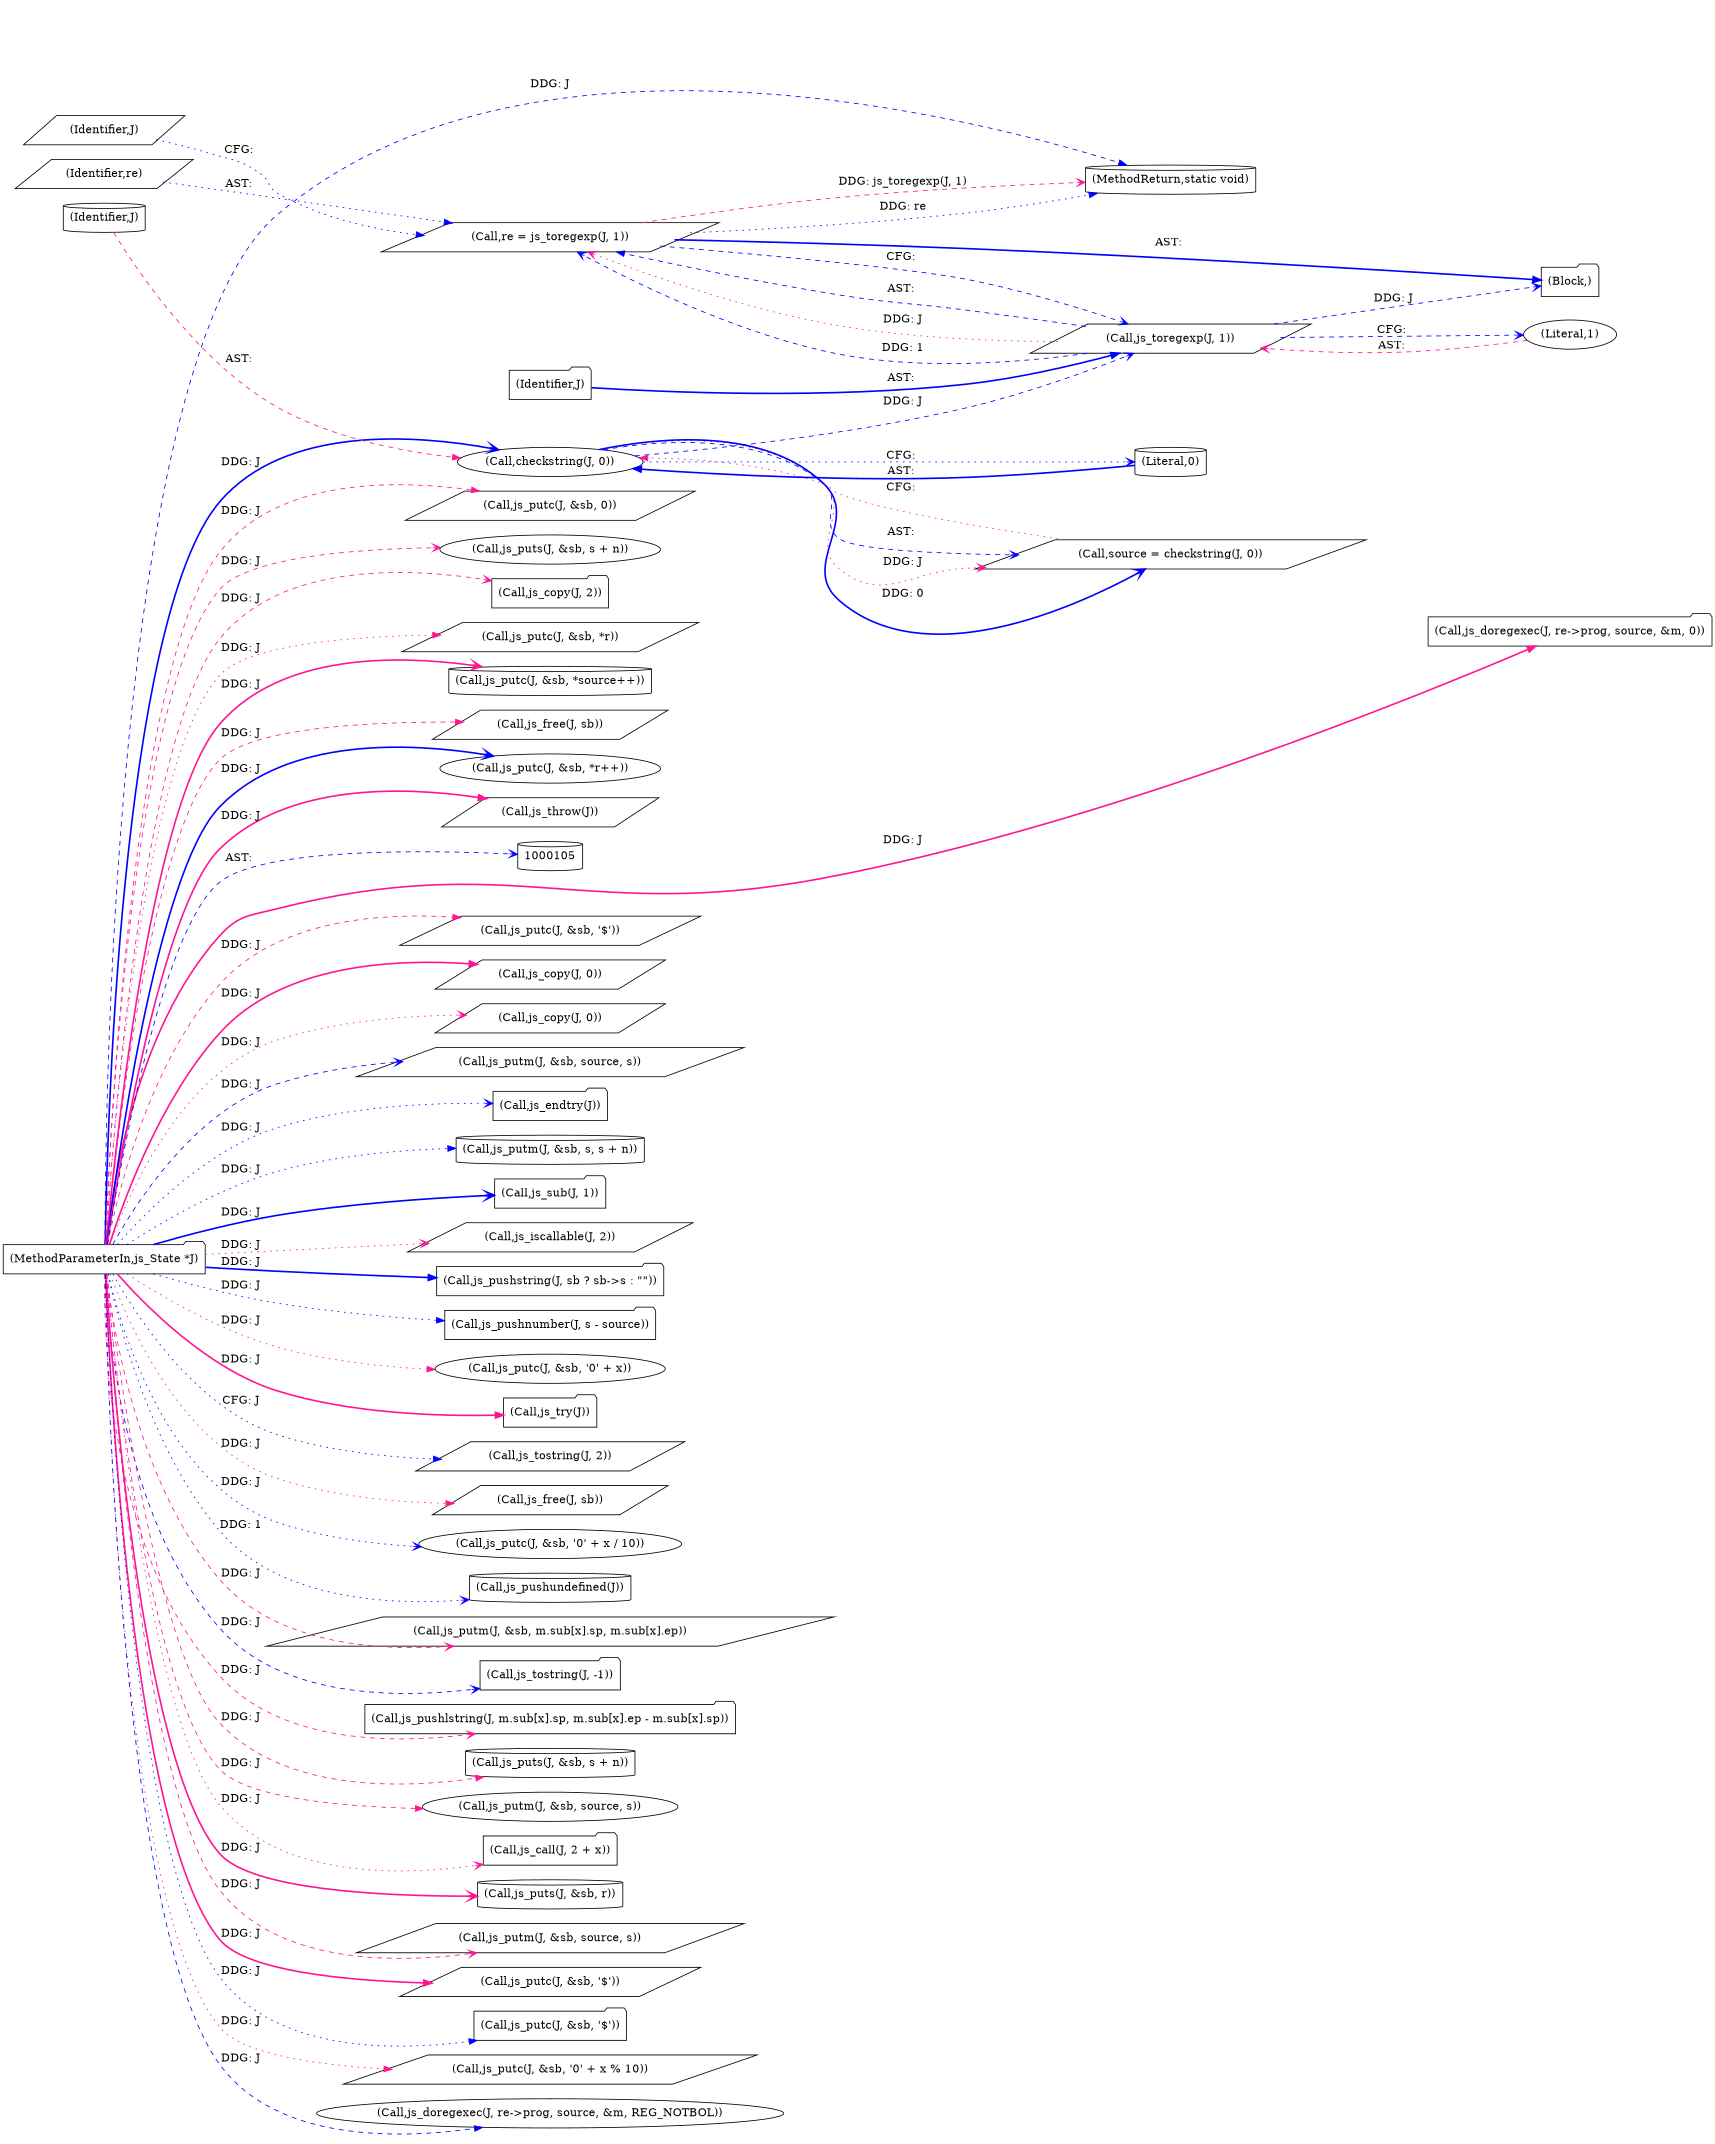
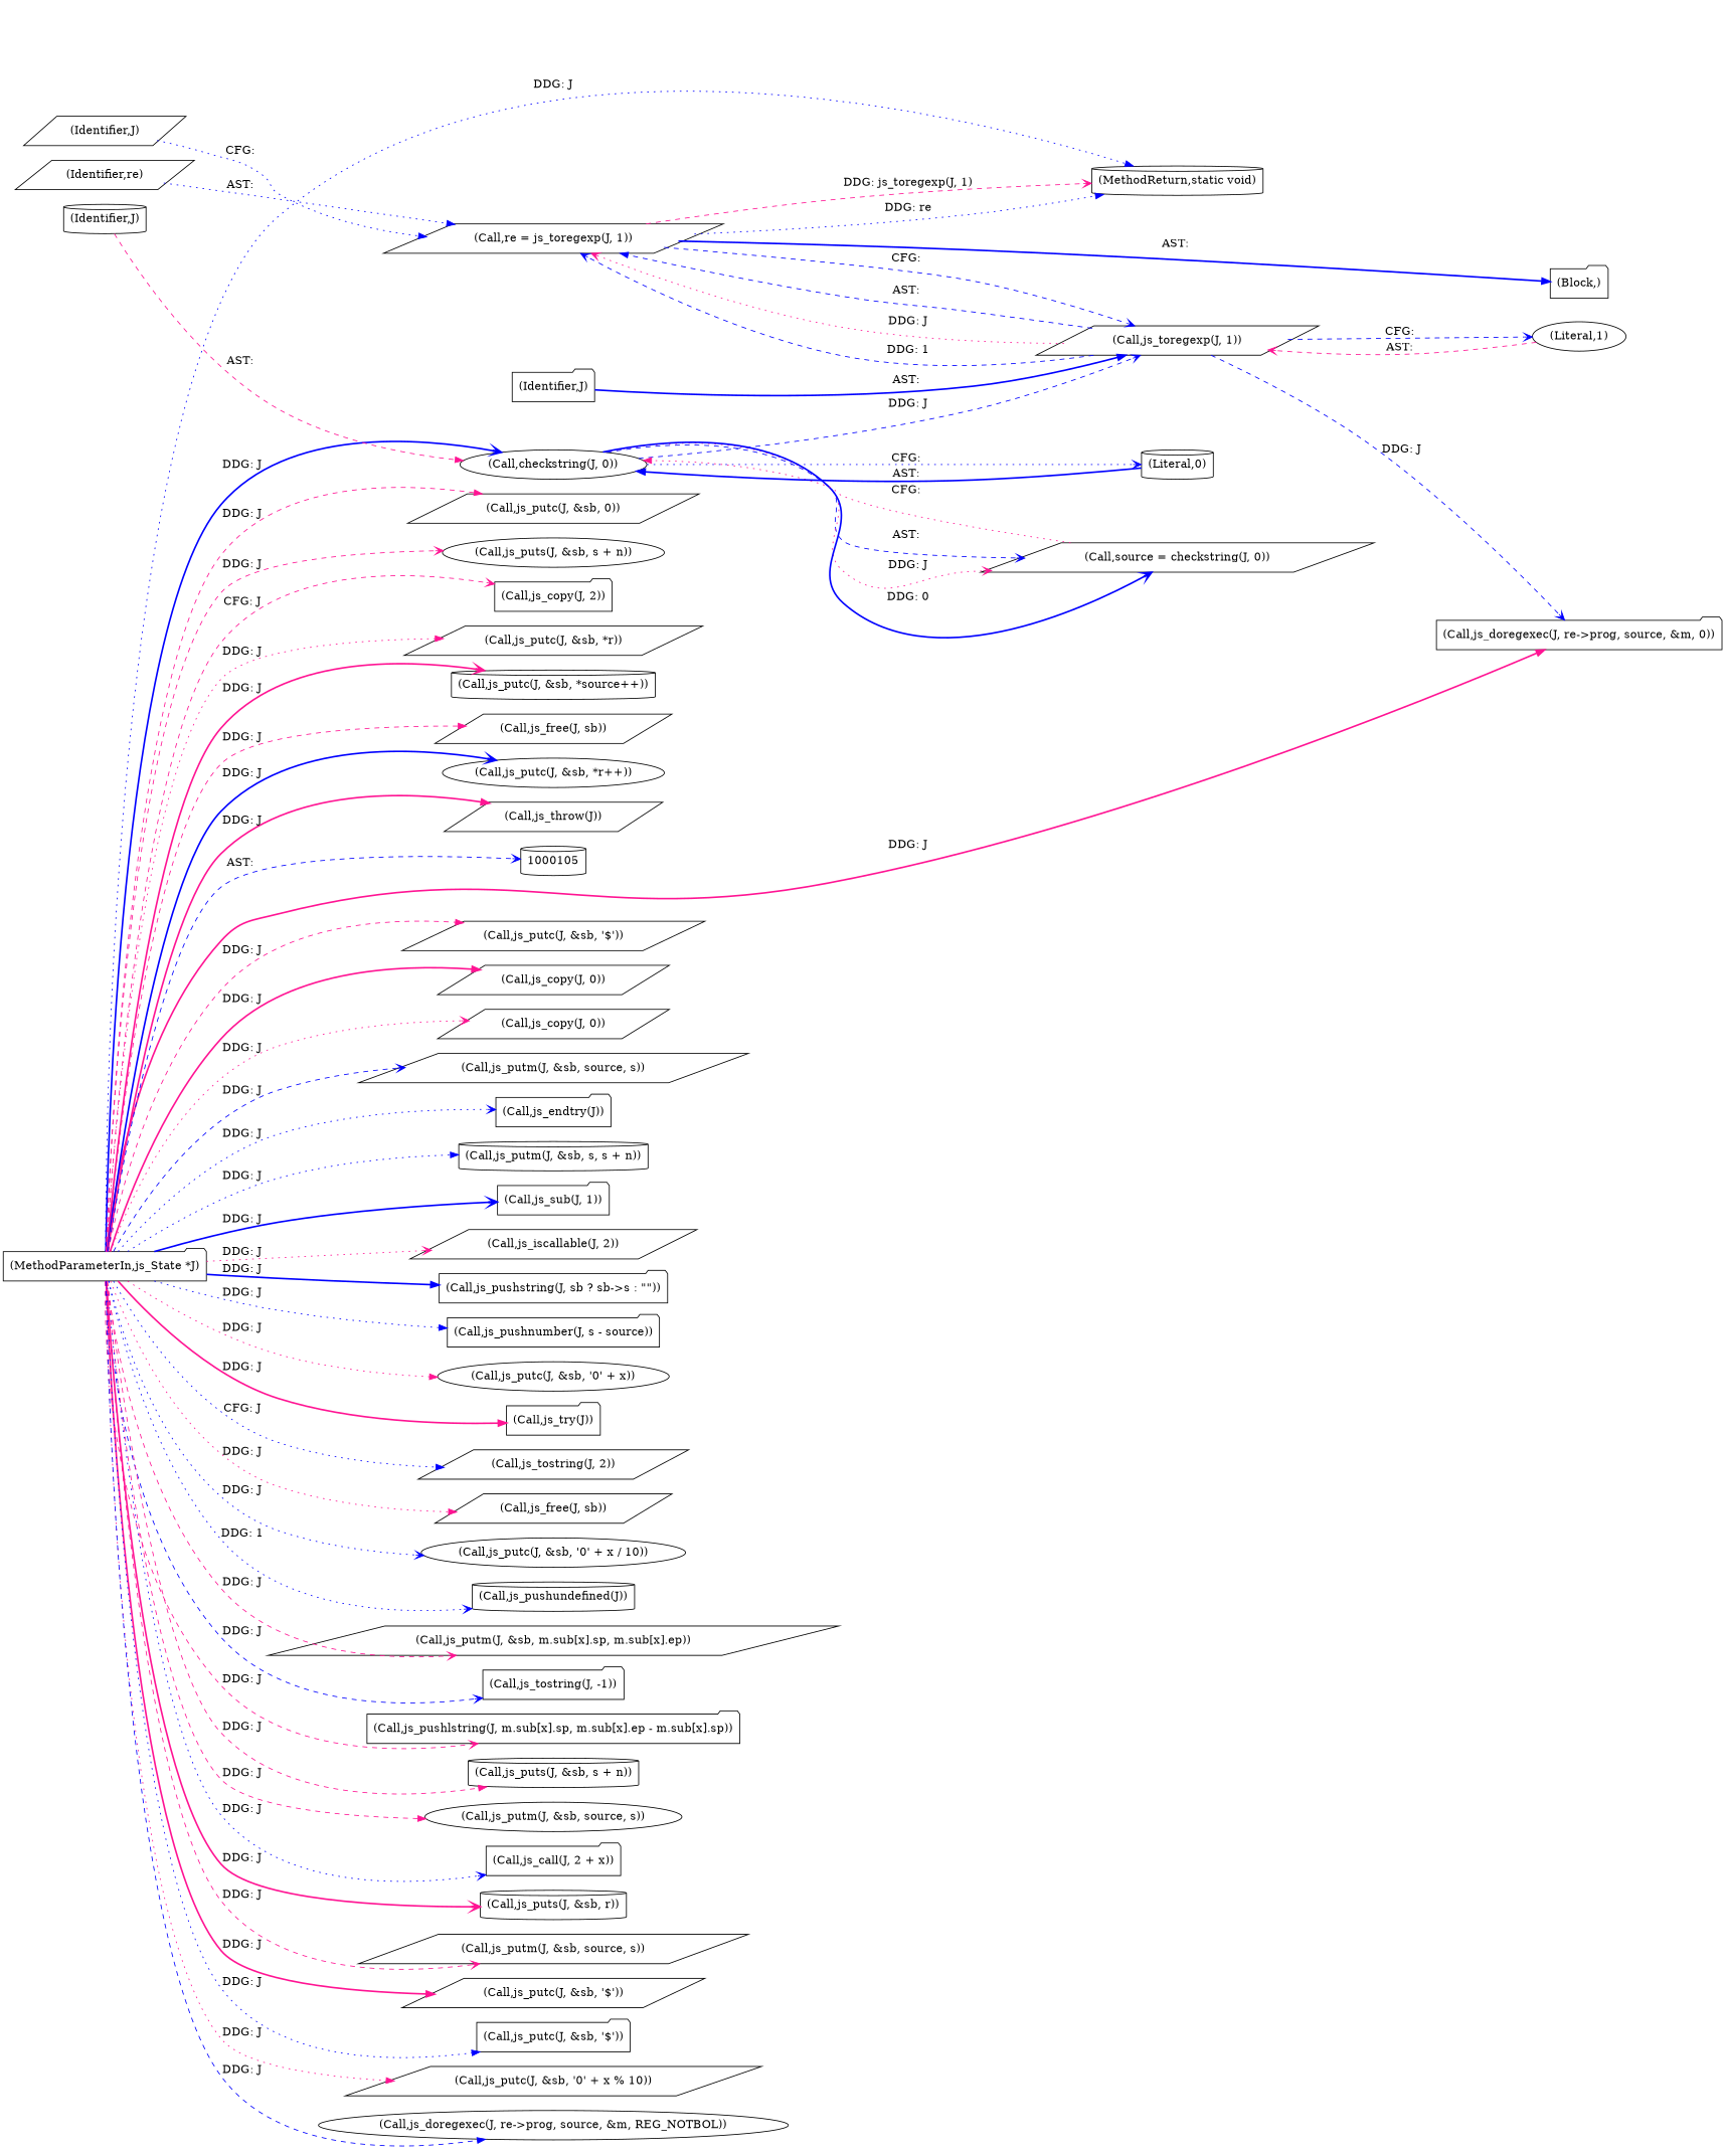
  digraph {
    fontname="DejaVu Serif"
    rankdir=LR
    node [fontname="DejaVu Serif" shape=parallelogram]
    edge [arrowhead=vee color=blue fontname="DejaVu Serif" style=dashed]
    n1 [label="(Call,re = js_toregexp(J, 1))"]
    n2 [label="(Call,js_toregexp(J, 1))"]
    n3 [label="(Block,)" shape=folder]
    n4 [label="(MethodReturn,static void)" shape=cylinder]
    n5 [label="(Literal,1)" shape=ellipse]
    n6 [label="(Call,js_doregexec(J, re->prog, source, &m, 0))" shape=folder]
    n7 [label="(Call,checkstring(J, 0))" shape=ellipse]
    n8 [label="(Call,source = checkstring(J, 0))"]
    n9 [label="(Literal,0)" shape=cylinder]
    n10 [label="(MethodParameterIn,js_State *J)" shape=folder]
    n11 [label="(Call,js_putc(J, &sb, '$'))"]
    n12 [label="(Call,js_copy(J, 0))"]
    n13 [label="(Call,js_copy(J, 0))"]
    n14 [label="(Call,js_putm(J, &sb, source, s))"]
    n15 [label="(Call,js_endtry(J))" shape=folder]
    n16 [label="(Call,js_putm(J, &sb, s, s + n))" shape=cylinder]
    n17 [label="(Call,js_sub(J, 1))" shape=folder]
    n18 [label="(Call,js_iscallable(J, 2))"]
    n19 [label="(Call,js_pushstring(J, sb ? sb->s : \"\"))" shape=folder]
    n20 [label="(Call,js_pushnumber(J, s - source))" shape=folder]
    n21 [label="(Call,js_putc(J, &sb, '0' + x))" shape=ellipse]
    n22 [label="(Call,js_try(J))" shape=folder]
    n23 [label="(Call,js_tostring(J, 2))"]
    n24 [label="(Call,js_free(J, sb))"]
    n25 [label="(Call,js_putc(J, &sb, '0' + x / 10))" shape=ellipse]
    n26 [label="(Call,js_pushundefined(J))" shape=cylinder]
    n27 [label="(Call,js_putm(J, &sb, m.sub[x].sp, m.sub[x].ep))"]
    n28 [label="(Call,js_tostring(J, -1))" shape=folder]
    n29 [label="(Call,js_pushlstring(J, m.sub[x].sp, m.sub[x].ep - m.sub[x].sp))" shape=folder]
    n30 [label="(Call,js_puts(J, &sb, s + n))" shape=cylinder]
    n31 [label="(Call,js_putm(J, &sb, source, s))" shape=ellipse]
    n32 [label="(Call,js_call(J, 2 + x))" shape=folder]
    n33 [label="(Call,js_puts(J, &sb, r))" shape=cylinder]
    n34 [label="(Call,js_putm(J, &sb, source, s))"]
    n35 [label="(Call,js_putc(J, &sb, '$'))"]
    n36 [label="(Call,js_putc(J, &sb, '$'))" shape=folder]
    n37 [label="(Call,js_putc(J, &sb, '0' + x % 10))"]
    n38 [label="(Call,js_doregexec(J, re->prog, source, &m, REG_NOTBOL))" shape=ellipse]
    n39 [label="(Call,js_putc(J, &sb, 0))"]
    n40 [label="(Call,js_puts(J, &sb, s + n))" shape=ellipse]
    n41 [label="(Call,js_copy(J, 2))" shape=folder]
    n42 [label="(Call,js_putc(J, &sb, *r))"]
    n43 [label="(Call,js_putc(J, &sb, *source++))" shape=cylinder]
    n44 [label="(Call,js_free(J, sb))"]
    n45 [label="(Call,js_putc(J, &sb, *r++))" shape=ellipse]
    n46 [label="(Call,js_throw(J))"]
    1000105 [shape=cylinder]
    n48 [label="(Identifier,J)"]
    n49 [label="(Identifier,J)" shape=cylinder]
    n50 [label="(Identifier,re)"]
    n51 [label="(Identifier,J)" shape=folder]
    n1 -> n2 [label="CFG: "]
    n1 -> n3 [arrowhead=normal label="AST: " style=bold]
    n1 -> n4 [color=deeppink label="DDG: js_toregexp(J, 1)"]
    n1 -> n4 [arrowhead=normal label="DDG: re" style=dotted]
    n2 -> n1 [arrowhead=normal label="AST: "]
    n2 -> n1 [color=deeppink label="DDG: J" style=dotted]
    n2 -> n1 [label="DDG: 1"]
    n2 -> n5 [label="CFG: "]
-   n2 -> n3 [label="DDG: J"]
+   n2 -> n6 [label="DDG: J"]
    n5 -> n2 [color=deeppink label="AST: "]
    n7 -> n2 [label="DDG: J"]
    n7 -> n8 [label="AST: "]
    n7 -> n8 [color=deeppink label="DDG: J" style=dotted]
    n7 -> n8 [label="DDG: 0" style=bold]
    n7 -> n9 [label="CFG: " style=dotted]
    n8 -> n7 [arrowhead=normal color=deeppink label="CFG: " style=dotted]
    n9 -> n7 [arrowhead=normal label="AST: " style=bold]
-   n10 -> n4 [arrowhead=normal label="DDG: J"]
+   n10 -> n4 [arrowhead=normal label="DDG: J" style=dotted]
    n10 -> n6 [arrowhead=normal color=deeppink label="DDG: J" style=bold]
    n10 -> n7 [label="DDG: J" style=bold]
    n10 -> n11 [arrowhead=normal color=deeppink label="DDG: J"]
    n10 -> n12 [arrowhead=normal color=deeppink label="DDG: J" style=bold]
    n10 -> n13 [color=deeppink label="DDG: J" style=dotted]
    n10 -> n14 [label="DDG: J"]
    n10 -> n15 [label="DDG: J" style=dotted]
    n10 -> n16 [arrowhead=normal label="DDG: J" style=dotted]
    n10 -> n17 [label="DDG: J" style=bold]
    n10 -> n18 [color=deeppink label="DDG: J" style=dotted]
    n10 -> n19 [arrowhead=normal label="DDG: J" style=bold]
    n10 -> n20 [arrowhead=normal label="DDG: J" style=dotted]
    n10 -> n21 [arrowhead=normal color=deeppink label="DDG: J" style=dotted]
    n10 -> n22 [arrowhead=normal color=deeppink label="DDG: J" style=bold]
    n10 -> n23 [arrowhead=normal label="CFG: J" style=dotted]
    n10 -> n24 [arrowhead=normal color=deeppink label="DDG: J" style=dotted]
    n10 -> n25 [label="DDG: J" style=dotted]
    n10 -> n26 [label="DDG: 1" style=dotted]
    n10 -> n27 [color=deeppink label="DDG: J"]
    n10 -> n28 [label="DDG: J"]
    n10 -> n29 [color=deeppink label="DDG: J"]
    n10 -> n30 [arrowhead=normal color=deeppink label="DDG: J"]
    n10 -> n31 [arrowhead=normal color=deeppink label="DDG: J"]
-   n10 -> n32 [color=deeppink label="DDG: J" style=dotted]
+   n10 -> n32 [label="DDG: J" style=dotted]
    n10 -> n33 [color=deeppink label="DDG: J" style=bold]
    n10 -> n34 [color=deeppink label="DDG: J"]
    n10 -> n35 [arrowhead=normal color=deeppink label="DDG: J" style=bold]
    n10 -> n36 [arrowhead=normal label="DDG: J" style=dotted]
    n10 -> n37 [arrowhead=normal color=deeppink label="DDG: J" style=dotted]
    n10 -> n38 [arrowhead=normal label="DDG: J"]
    n10 -> n39 [arrowhead=normal color=deeppink label="DDG: J"]
    n10 -> n40 [color=deeppink label="DDG: J"]
-   n10 -> n41 [color=deeppink label="DDG: J"]
+   n10 -> n41 [color=deeppink label="CFG: J"]
    n10 -> n42 [arrowhead=normal color=deeppink label="DDG: J" style=dotted]
    n10 -> n43 [color=deeppink label="DDG: J" style=bold]
    n10 -> n44 [arrowhead=normal color=deeppink label="DDG: J"]
    n10 -> n45 [label="DDG: J" style=bold]
    n10 -> n46 [arrowhead=normal color=deeppink label="DDG: J" style=bold]
    n10 -> 1000105 [label="AST: "]
    n48 -> n1 [arrowhead=normal label="CFG: " style=dotted]
    n49 -> n7 [arrowhead=normal color=deeppink label="AST: "]
    n50 -> n1 [arrowhead=normal label="AST: " style=dotted]
    n51 -> n2 [arrowhead=normal label="AST: " style=bold]
  }
